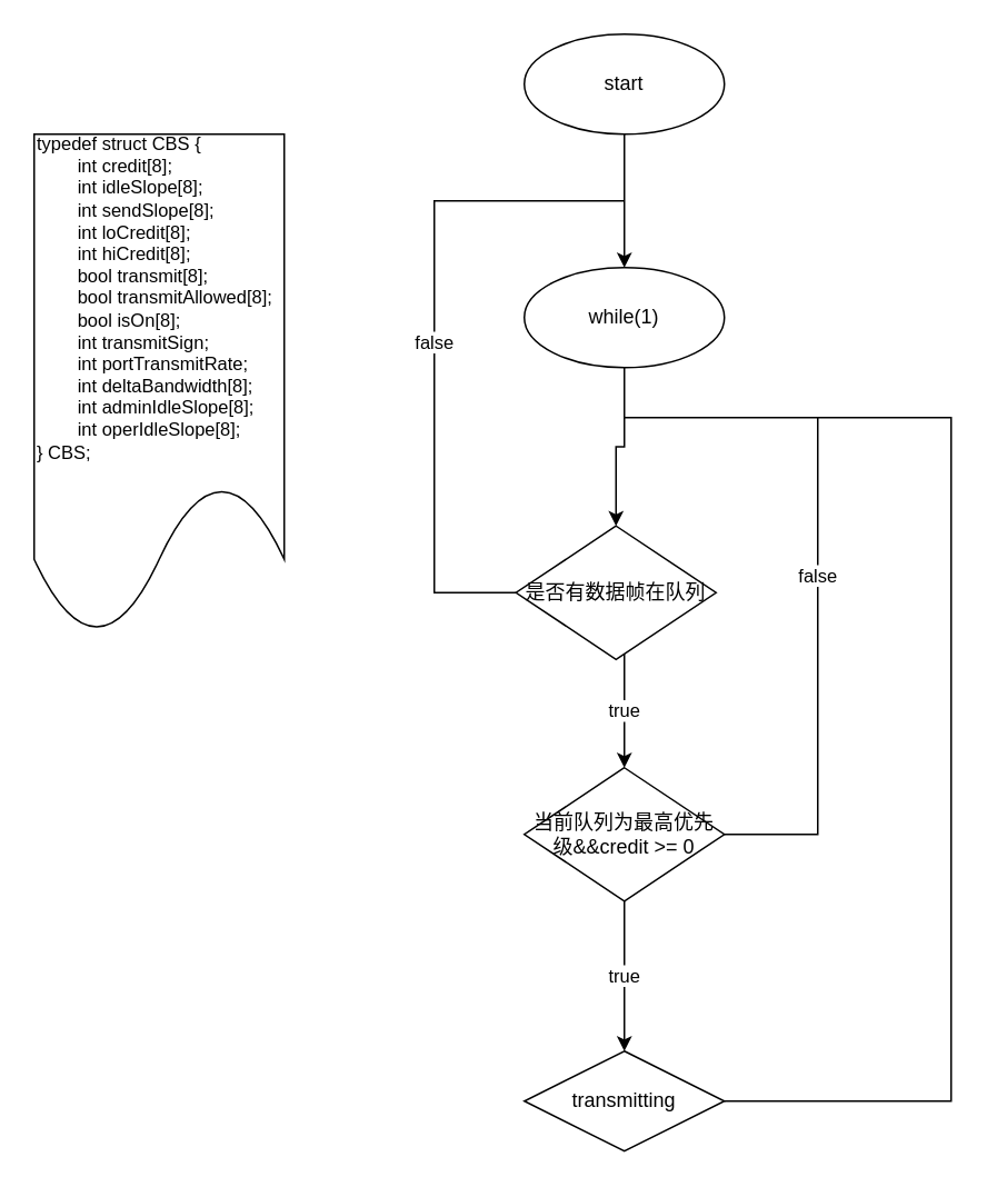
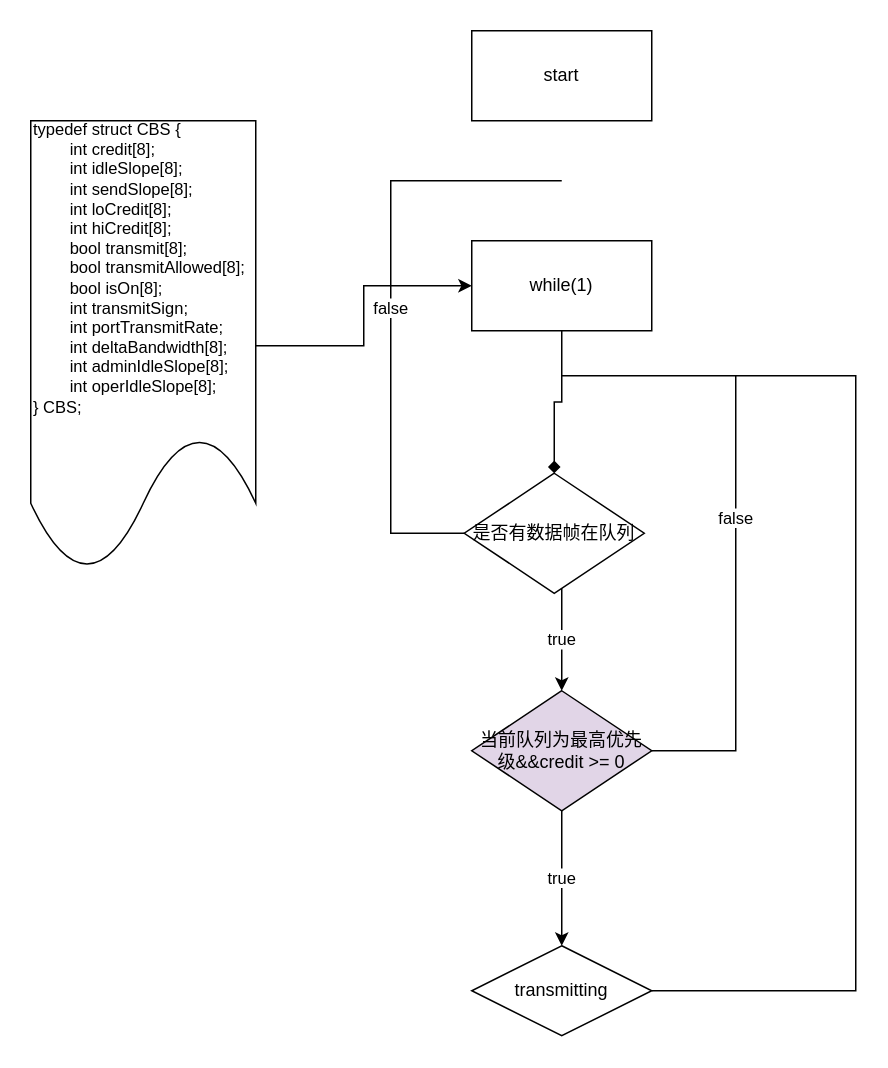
  <mxCell id="0" />
  <mxCell id="1" parent="0" />
- <mxCell id="2" value="" style="edgeStyle=orthogonalEdgeStyle;rounded=0;orthogonalLoop=1;jettySize=auto;html=1;" edge="1" parent="1" source="4" target="7"><mxGeometry relative="1" as="geometry" /></mxCell>
- <mxCell id="3" value="" style="edgeStyle=orthogonalEdgeStyle;rounded=0;orthogonalLoop=1;jettySize=auto;html=1;startArrow=classic;startFill=1;endArrow=none;endFill=0;" edge="1" parent="1" source="4" target="8"><mxGeometry relative="1" as="geometry" /></mxCell>
- <mxCell id="4" value="while(1)" style="ellipse;whiteSpace=wrap;html=1;" vertex="1" parent="1"><mxGeometry x="314" y="160" width="120" height="60" as="geometry" /></mxCell>
+ <mxCell id="2" value="" style="edgeStyle=orthogonalEdgeStyle;rounded=0;orthogonalLoop=1;jettySize=auto;html=1;endArrow=diamond;" edge="1" parent="1" source="4" target="7"><mxGeometry relative="1" as="geometry" /></mxCell>
+ <mxCell id="3" value="" style="edgeStyle=orthogonalEdgeStyle;rounded=0;orthogonalLoop=1;jettySize=auto;html=1;startArrow=classic;startFill=1;endArrow=none;endFill=0;" edge="1" parent="1" source="4" target="9"><mxGeometry relative="1" as="geometry" /></mxCell>
+ <mxCell id="4" value="while(1)" style="rounded=0;whiteSpace=wrap;html=1;" vertex="1" parent="1"><mxGeometry x="314" y="160" width="120" height="60" as="geometry" /></mxCell>
  <mxCell id="5" value="false" style="edgeStyle=elbowEdgeStyle;shape=connector;rounded=0;orthogonalLoop=1;jettySize=auto;html=1;exitX=0;exitY=0.5;exitDx=0;exitDy=0;labelBackgroundColor=default;fontFamily=Helvetica;fontSize=11;fontColor=default;endArrow=none;strokeColor=default;endFill=0;" edge="1" parent="1" source="7"><mxGeometry relative="1" as="geometry"><mxPoint x="374" y="120" as="targetPoint" /><Array as="points"><mxPoint x="260" y="150" /></Array></mxGeometry></mxCell>
  <mxCell id="6" value="true" style="edgeStyle=elbowEdgeStyle;shape=connector;rounded=0;orthogonalLoop=1;jettySize=auto;html=1;labelBackgroundColor=default;fontFamily=Helvetica;fontSize=11;fontColor=default;endArrow=classic;endFill=1;strokeColor=default;" edge="1" parent="1" source="7"><mxGeometry relative="1" as="geometry"><mxPoint x="374" y="460" as="targetPoint" /></mxGeometry></mxCell>
  <mxCell id="7" value="是否有数据帧在队列" style="rhombus;whiteSpace=wrap;html=1;rounded=0;" vertex="1" parent="1"><mxGeometry x="309" y="315" width="120" height="80" as="geometry" /></mxCell>
- <mxCell id="8" value="start" style="ellipse;whiteSpace=wrap;html=1;rounded=0;" vertex="1" parent="1"><mxGeometry x="314" y="20" width="120" height="60" as="geometry" /></mxCell>
+ <mxCell id="8" value="start" style="whiteSpace=wrap;html=1;rounded=0;" vertex="1" parent="1"><mxGeometry x="314" y="20" width="120" height="60" as="geometry" /></mxCell>
  <mxCell id="9" value="&lt;div&gt;&lt;span&gt;typedef struct CBS {&lt;/span&gt;&lt;br&gt;&lt;/div&gt;&lt;div&gt;&amp;nbsp; &amp;nbsp; &amp;nbsp; &amp;nbsp; int credit[8];&lt;/div&gt;&lt;div&gt;&amp;nbsp; &amp;nbsp; &amp;nbsp; &amp;nbsp; int idleSlope[8];&lt;/div&gt;&lt;div&gt;&amp;nbsp; &amp;nbsp; &amp;nbsp; &amp;nbsp; int sendSlope[8];&amp;nbsp;&lt;/div&gt;&lt;div&gt;&amp;nbsp; &amp;nbsp; &amp;nbsp; &amp;nbsp; int loCredit[8];&amp;nbsp;&lt;/div&gt;&lt;div&gt;&amp;nbsp; &amp;nbsp; &amp;nbsp; &amp;nbsp; int hiCredit[8];&lt;/div&gt;&lt;div&gt;&amp;nbsp; &amp;nbsp; &amp;nbsp; &amp;nbsp; bool transmit[8];&amp;nbsp;&lt;/div&gt;&lt;div&gt;&amp;nbsp; &amp;nbsp; &amp;nbsp; &amp;nbsp; bool transmitAllowed[8];&lt;/div&gt;&lt;div&gt;&amp;nbsp; &amp;nbsp; &amp;nbsp; &amp;nbsp; bool isOn[8];&lt;/div&gt;&lt;div&gt;&amp;nbsp; &amp;nbsp; &amp;nbsp; &amp;nbsp; int transmitSign;&lt;/div&gt;&lt;div&gt;&amp;nbsp; &amp;nbsp; &amp;nbsp; &amp;nbsp; int portTransmitRate;&lt;/div&gt;&lt;div&gt;&amp;nbsp; &amp;nbsp; &amp;nbsp; &amp;nbsp; int deltaBandwidth[8];&lt;/div&gt;&lt;div&gt;&amp;nbsp; &amp;nbsp; &amp;nbsp; &amp;nbsp; int adminIdleSlope[8];&lt;/div&gt;&lt;div&gt;&amp;nbsp; &amp;nbsp; &amp;nbsp; &amp;nbsp; int operIdleSlope[8];&lt;/div&gt;&lt;div&gt;} CBS;&lt;/div&gt;&lt;div&gt;&lt;br&gt;&lt;/div&gt;" style="shape=document;whiteSpace=wrap;html=1;boundedLbl=1;fontFamily=Helvetica;fontSize=11;fontColor=default;align=left;" vertex="1" parent="1"><mxGeometry x="20" y="80" width="150" height="300" as="geometry" /></mxCell>
  <mxCell id="10" value="false" style="edgeStyle=elbowEdgeStyle;shape=connector;rounded=0;orthogonalLoop=1;jettySize=auto;html=1;exitX=1;exitY=0.5;exitDx=0;exitDy=0;labelBackgroundColor=default;fontFamily=Helvetica;fontSize=11;fontColor=default;endArrow=none;endFill=0;strokeColor=default;" edge="1" parent="1" source="12"><mxGeometry relative="1" as="geometry"><mxPoint x="374" y="250" as="targetPoint" /><Array as="points"><mxPoint x="490" y="390" /></Array></mxGeometry></mxCell>
  <mxCell id="11" value="true" style="edgeStyle=elbowEdgeStyle;shape=connector;rounded=0;orthogonalLoop=1;jettySize=auto;html=1;labelBackgroundColor=default;fontFamily=Helvetica;fontSize=11;fontColor=default;startArrow=none;startFill=0;endArrow=classic;endFill=1;strokeColor=default;" edge="1" parent="1" source="12" target="14"><mxGeometry relative="1" as="geometry" /></mxCell>
- <mxCell id="12" value="当前队列为最高优先级&amp;amp;&amp;amp;credit &amp;gt;= 0" style="rhombus;whiteSpace=wrap;html=1;rounded=0;" vertex="1" parent="1"><mxGeometry x="314" y="460" width="120" height="80" as="geometry" /></mxCell>
+ <mxCell id="12" value="当前队列为最高优先级&amp;amp;&amp;amp;credit &amp;gt;= 0" style="rhombus;whiteSpace=wrap;html=1;rounded=0;fillColor=#e1d5e7;" vertex="1" parent="1"><mxGeometry x="314" y="460" width="120" height="80" as="geometry" /></mxCell>
  <mxCell id="13" style="edgeStyle=elbowEdgeStyle;shape=connector;rounded=0;orthogonalLoop=1;jettySize=auto;html=1;labelBackgroundColor=default;fontFamily=Helvetica;fontSize=11;fontColor=default;startArrow=none;startFill=0;endArrow=none;endFill=0;strokeColor=default;" edge="1" parent="1" source="14"><mxGeometry relative="1" as="geometry"><mxPoint x="490" y="250" as="targetPoint" /><Array as="points"><mxPoint x="570" y="240" /><mxPoint x="570" y="570" /><mxPoint x="490" y="570" /></Array></mxGeometry></mxCell>
  <mxCell id="14" value="transmitting" style="rhombus;whiteSpace=wrap;html=1;" vertex="1" parent="1"><mxGeometry x="314" y="630" width="120" height="60" as="geometry" /></mxCell>
